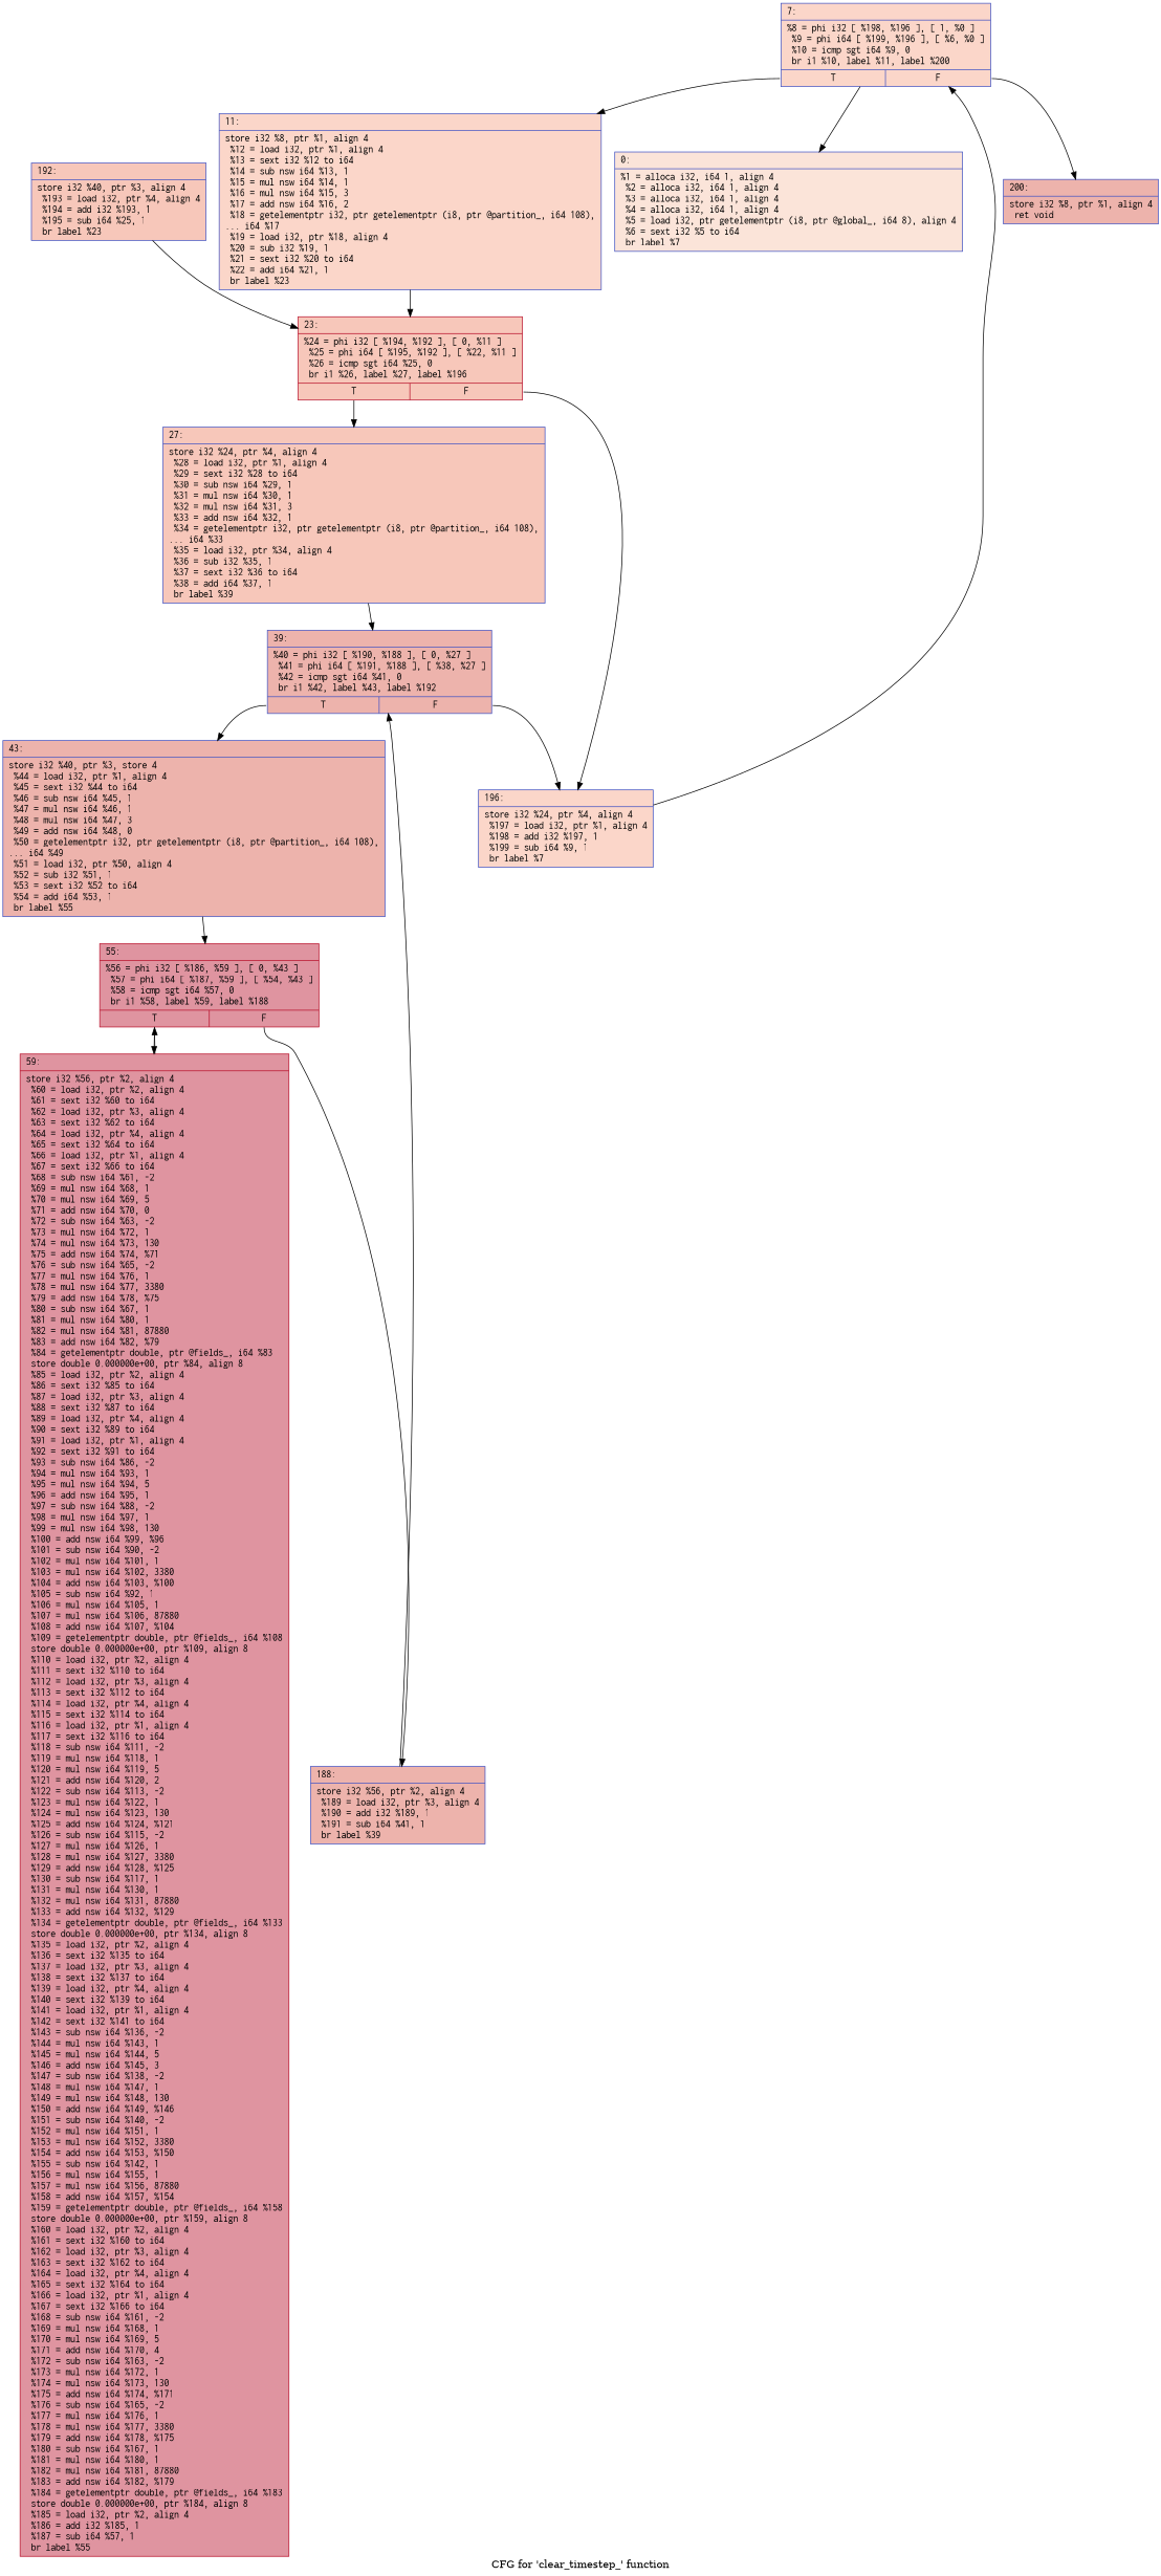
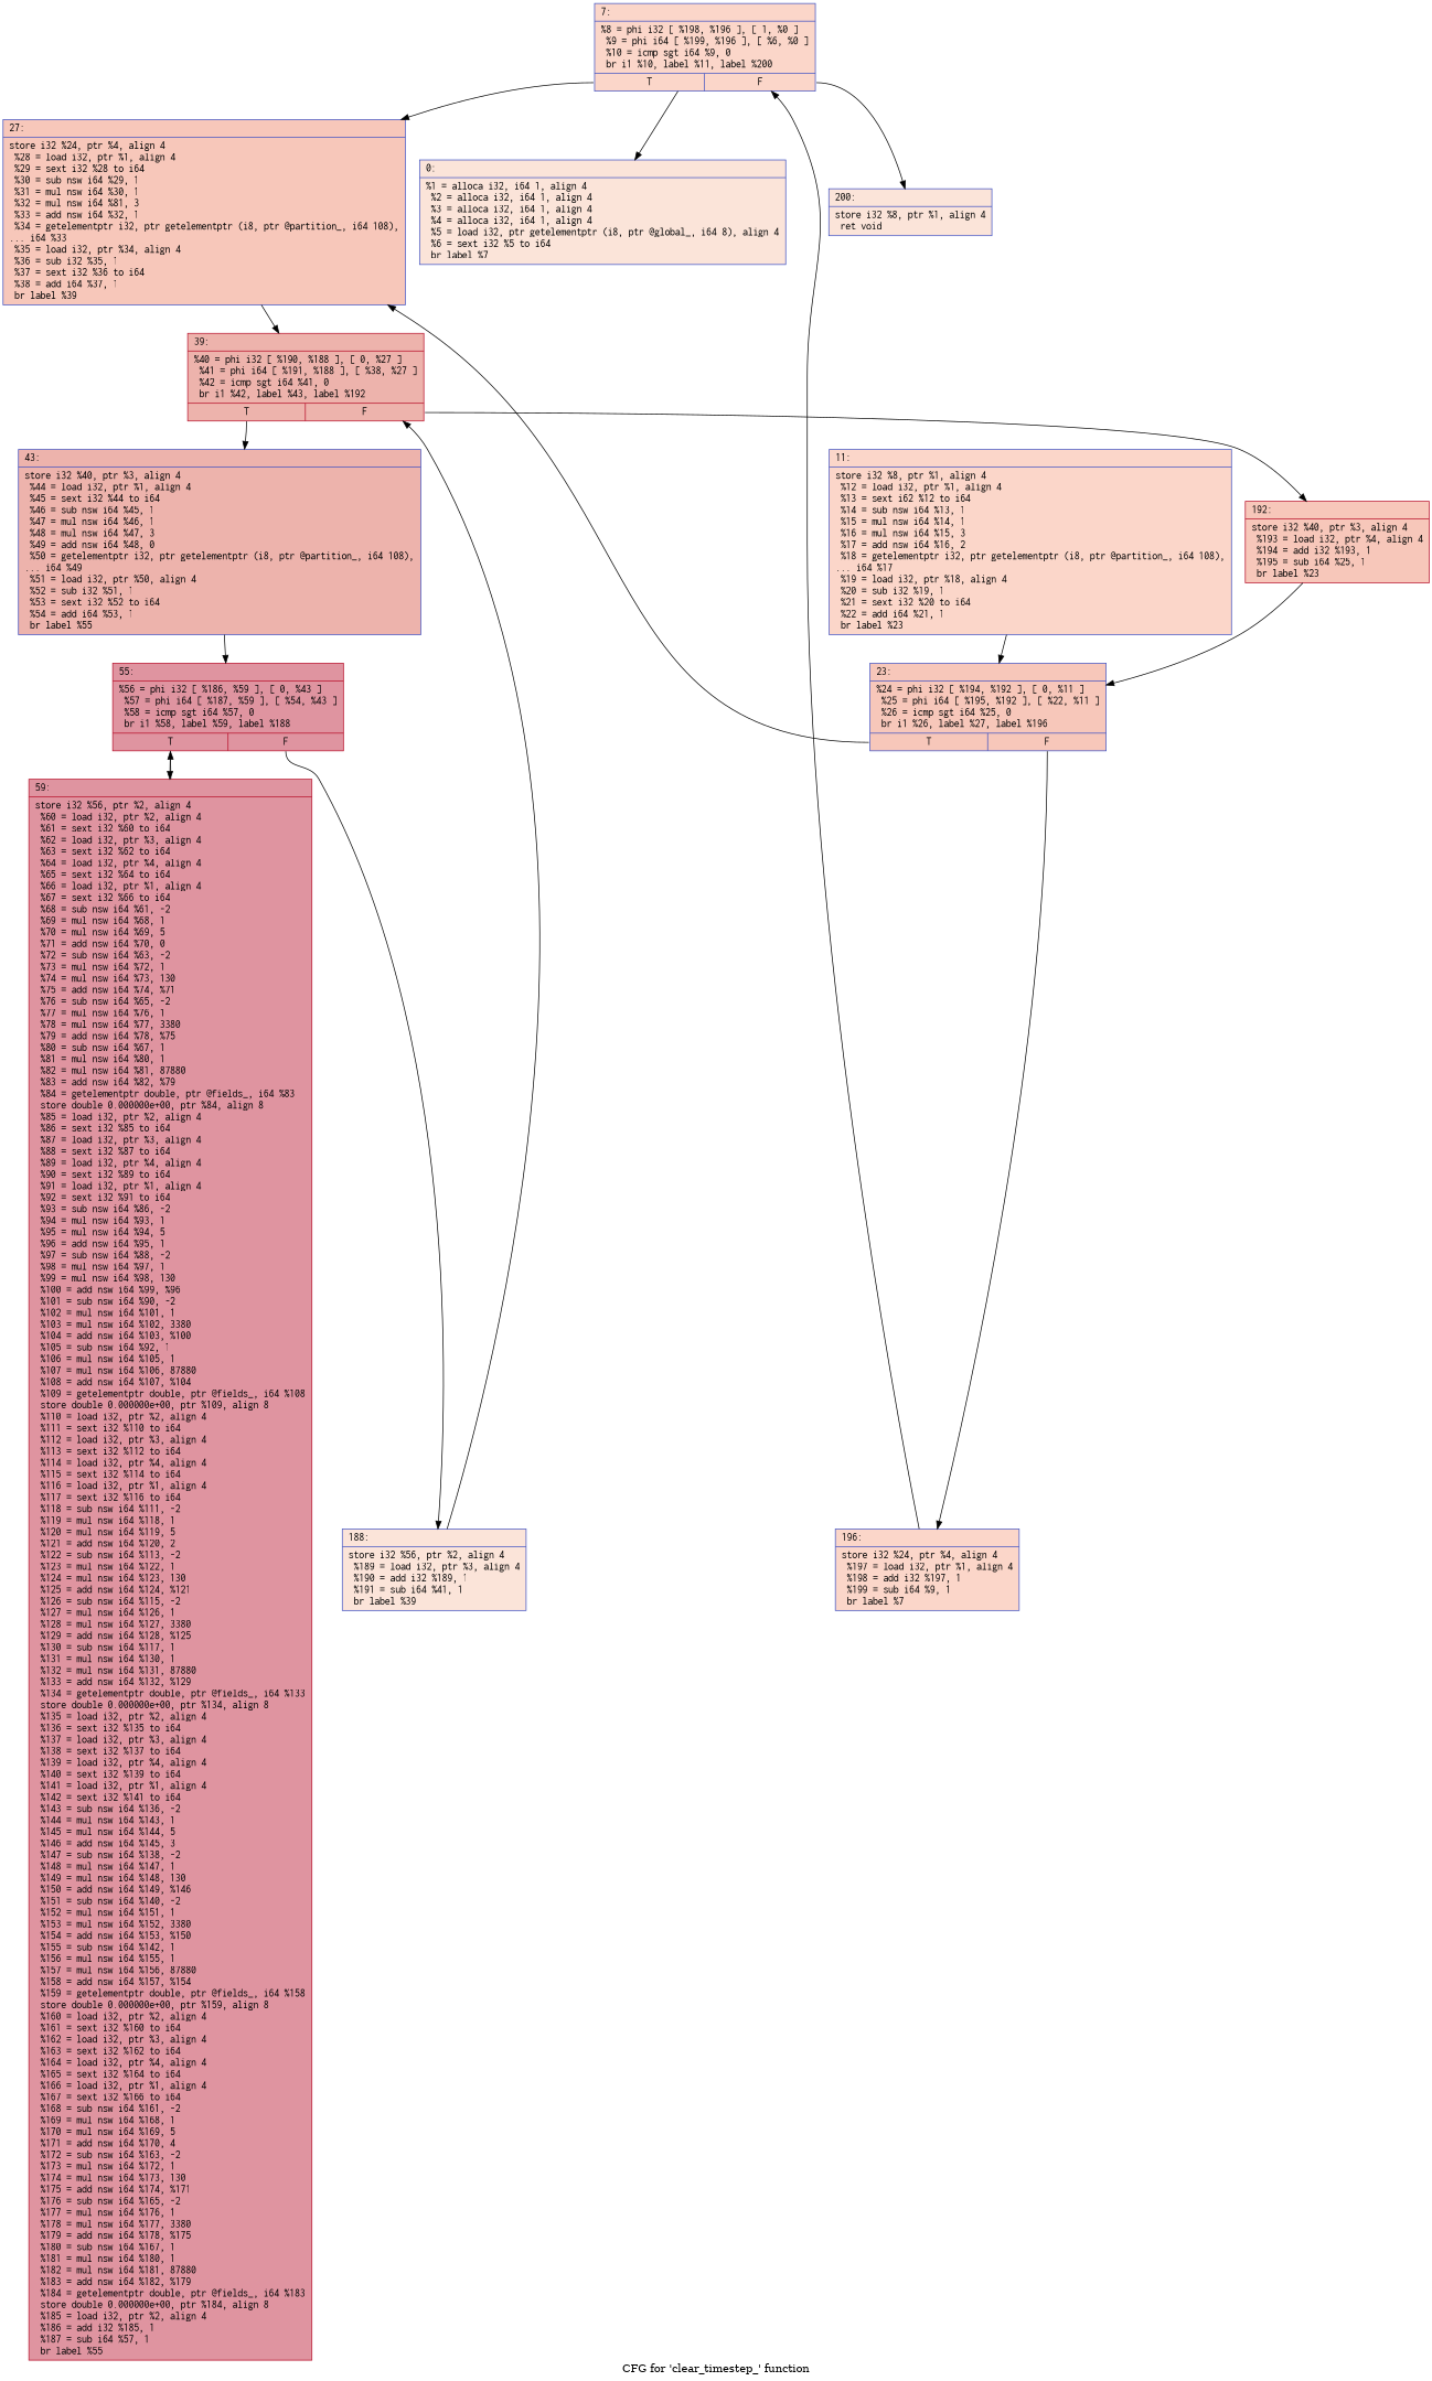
  digraph {
    label="CFG for 'clear_timestep_' function"
    node [color="#3d50c3ff" fillcolor="#f6a38570" fontname=Courier shape=record style=filled]
    n1 [fillcolor="#f5c1a970" label="{0:\l|  %1 = alloca i32, i64 1, align 4\l  %2 = alloca i32, i64 1, align 4\l  %3 = alloca i32, i64 1, align 4\l  %4 = alloca i32, i64 1, align 4\l  %5 = load i32, ptr getelementptr (i8, ptr @global_, i64 8), align 4\l  %6 = sext i32 %5 to i64\l  br label %7\l}"]
    n2 [label="{7:\l|  %8 = phi i32 [ %198, %196 ], [ 1, %0 ]\l  %9 = phi i64 [ %199, %196 ], [ %6, %0 ]\l  %10 = icmp sgt i64 %9, 0\l  br i1 %10, label %11, label %200\l|{<s0>T|<s1>F}}"]
-   n3 [label="{11:\l|  store i32 %8, ptr %1, align 4\l  %12 = load i32, ptr %1, align 4\l  %13 = sext i32 %12 to i64\l  %14 = sub nsw i64 %13, 1\l  %15 = mul nsw i64 %14, 1\l  %16 = mul nsw i64 %15, 3\l  %17 = add nsw i64 %16, 2\l  %18 = getelementptr i32, ptr getelementptr (i8, ptr @partition_, i64 108),\l... i64 %17\l  %19 = load i32, ptr %18, align 4\l  %20 = sub i32 %19, 1\l  %21 = sext i32 %20 to i64\l  %22 = add i64 %21, 1\l  br label %23\l}"]
-   n4 [fillcolor="#d6524470" label="{200:\l|  store i32 %8, ptr %1, align 4\l  ret void\l}"]
-   n5 [color="#b70d28ff" fillcolor="#ec7f6370" label="{23:\l|  %24 = phi i32 [ %194, %192 ], [ 0, %11 ]\l  %25 = phi i64 [ %195, %192 ], [ %22, %11 ]\l  %26 = icmp sgt i64 %25, 0\l  br i1 %26, label %27, label %196\l|{<s0>T|<s1>F}}"]
-   n6 [fillcolor="#ec7f6370" label="{27:\l|  store i32 %24, ptr %4, align 4\l  %28 = load i32, ptr %1, align 4\l  %29 = sext i32 %28 to i64\l  %30 = sub nsw i64 %29, 1\l  %31 = mul nsw i64 %30, 1\l  %32 = mul nsw i64 %31, 3\l  %33 = add nsw i64 %32, 1\l  %34 = getelementptr i32, ptr getelementptr (i8, ptr @partition_, i64 108),\l... i64 %33\l  %35 = load i32, ptr %34, align 4\l  %36 = sub i32 %35, 1\l  %37 = sext i32 %36 to i64\l  %38 = add i64 %37, 1\l  br label %39\l}"]
+   n3 [label="{11:\l|  store i32 %8, ptr %1, align 4\l  %12 = load i32, ptr %1, align 4\l  %13 = sext i62 %12 to i64\l  %14 = sub nsw i64 %13, 1\l  %15 = mul nsw i64 %14, 1\l  %16 = mul nsw i64 %15, 3\l  %17 = add nsw i64 %16, 2\l  %18 = getelementptr i32, ptr getelementptr (i8, ptr @partition_, i64 108),\l... i64 %17\l  %19 = load i32, ptr %18, align 4\l  %20 = sub i32 %19, 1\l  %21 = sext i32 %20 to i64\l  %22 = add i64 %21, 1\l  br label %23\l}"]
+   n4 [fillcolor="#f5c1a970" label="{200:\l|  store i32 %8, ptr %1, align 4\l  ret void\l}"]
+   n5 [fillcolor="#ec7f6370" label="{23:\l|  %24 = phi i32 [ %194, %192 ], [ 0, %11 ]\l  %25 = phi i64 [ %195, %192 ], [ %22, %11 ]\l  %26 = icmp sgt i64 %25, 0\l  br i1 %26, label %27, label %196\l|{<s0>T|<s1>F}}"]
+   n6 [fillcolor="#ec7f6370" label="{27:\l|  store i32 %24, ptr %4, align 4\l  %28 = load i32, ptr %1, align 4\l  %29 = sext i32 %28 to i64\l  %30 = sub nsw i64 %29, 1\l  %31 = mul nsw i64 %30, 1\l  %32 = mul nsw i64 %81, 3\l  %33 = add nsw i64 %32, 1\l  %34 = getelementptr i32, ptr getelementptr (i8, ptr @partition_, i64 108),\l... i64 %33\l  %35 = load i32, ptr %34, align 4\l  %36 = sub i32 %35, 1\l  %37 = sext i32 %36 to i64\l  %38 = add i64 %37, 1\l  br label %39\l}"]
    n7 [label="{196:\l|  store i32 %24, ptr %4, align 4\l  %197 = load i32, ptr %1, align 4\l  %198 = add i32 %197, 1\l  %199 = sub i64 %9, 1\l  br label %7\l}"]
-   n8 [fillcolor="#d6524470" label="{39:\l|  %40 = phi i32 [ %190, %188 ], [ 0, %27 ]\l  %41 = phi i64 [ %191, %188 ], [ %38, %27 ]\l  %42 = icmp sgt i64 %41, 0\l  br i1 %42, label %43, label %192\l|{<s0>T|<s1>F}}"]
-   n9 [fillcolor="#d6524470" label="{43:\l|  store i32 %40, ptr %3, store 4\l  %44 = load i32, ptr %1, align 4\l  %45 = sext i32 %44 to i64\l  %46 = sub nsw i64 %45, 1\l  %47 = mul nsw i64 %46, 1\l  %48 = mul nsw i64 %47, 3\l  %49 = add nsw i64 %48, 0\l  %50 = getelementptr i32, ptr getelementptr (i8, ptr @partition_, i64 108),\l... i64 %49\l  %51 = load i32, ptr %50, align 4\l  %52 = sub i32 %51, 1\l  %53 = sext i32 %52 to i64\l  %54 = add i64 %53, 1\l  br label %55\l}"]
-   n10 [fillcolor="#ec7f6370" label="{192:\l|  store i32 %40, ptr %3, align 4\l  %193 = load i32, ptr %4, align 4\l  %194 = add i32 %193, 1\l  %195 = sub i64 %25, 1\l  br label %23\l}"]
+   n8 [color="#b70d28ff" fillcolor="#d6524470" label="{39:\l|  %40 = phi i32 [ %190, %188 ], [ 0, %27 ]\l  %41 = phi i64 [ %191, %188 ], [ %38, %27 ]\l  %42 = icmp sgt i64 %41, 0\l  br i1 %42, label %43, label %192\l|{<s0>T|<s1>F}}"]
+   n9 [fillcolor="#d6524470" label="{43:\l|  store i32 %40, ptr %3, align 4\l  %44 = load i32, ptr %1, align 4\l  %45 = sext i32 %44 to i64\l  %46 = sub nsw i64 %45, 1\l  %47 = mul nsw i64 %46, 1\l  %48 = mul nsw i64 %47, 3\l  %49 = add nsw i64 %48, 0\l  %50 = getelementptr i32, ptr getelementptr (i8, ptr @partition_, i64 108),\l... i64 %49\l  %51 = load i32, ptr %50, align 4\l  %52 = sub i32 %51, 1\l  %53 = sext i32 %52 to i64\l  %54 = add i64 %53, 1\l  br label %55\l}"]
+   n10 [color="#b70d28ff" fillcolor="#ec7f6370" label="{192:\l|  store i32 %40, ptr %3, align 4\l  %193 = load i32, ptr %4, align 4\l  %194 = add i32 %193, 1\l  %195 = sub i64 %25, 1\l  br label %23\l}"]
    n11 [color="#b70d28ff" fillcolor="#b70d2870" label="{55:\l|  %56 = phi i32 [ %186, %59 ], [ 0, %43 ]\l  %57 = phi i64 [ %187, %59 ], [ %54, %43 ]\l  %58 = icmp sgt i64 %57, 0\l  br i1 %58, label %59, label %188\l|{<s0>T|<s1>F}}"]
    n12 [color="#b70d28ff" fillcolor="#b70d2870" label="{59:\l|  store i32 %56, ptr %2, align 4\l  %60 = load i32, ptr %2, align 4\l  %61 = sext i32 %60 to i64\l  %62 = load i32, ptr %3, align 4\l  %63 = sext i32 %62 to i64\l  %64 = load i32, ptr %4, align 4\l  %65 = sext i32 %64 to i64\l  %66 = load i32, ptr %1, align 4\l  %67 = sext i32 %66 to i64\l  %68 = sub nsw i64 %61, -2\l  %69 = mul nsw i64 %68, 1\l  %70 = mul nsw i64 %69, 5\l  %71 = add nsw i64 %70, 0\l  %72 = sub nsw i64 %63, -2\l  %73 = mul nsw i64 %72, 1\l  %74 = mul nsw i64 %73, 130\l  %75 = add nsw i64 %74, %71\l  %76 = sub nsw i64 %65, -2\l  %77 = mul nsw i64 %76, 1\l  %78 = mul nsw i64 %77, 3380\l  %79 = add nsw i64 %78, %75\l  %80 = sub nsw i64 %67, 1\l  %81 = mul nsw i64 %80, 1\l  %82 = mul nsw i64 %81, 87880\l  %83 = add nsw i64 %82, %79\l  %84 = getelementptr double, ptr @fields_, i64 %83\l  store double 0.000000e+00, ptr %84, align 8\l  %85 = load i32, ptr %2, align 4\l  %86 = sext i32 %85 to i64\l  %87 = load i32, ptr %3, align 4\l  %88 = sext i32 %87 to i64\l  %89 = load i32, ptr %4, align 4\l  %90 = sext i32 %89 to i64\l  %91 = load i32, ptr %1, align 4\l  %92 = sext i32 %91 to i64\l  %93 = sub nsw i64 %86, -2\l  %94 = mul nsw i64 %93, 1\l  %95 = mul nsw i64 %94, 5\l  %96 = add nsw i64 %95, 1\l  %97 = sub nsw i64 %88, -2\l  %98 = mul nsw i64 %97, 1\l  %99 = mul nsw i64 %98, 130\l  %100 = add nsw i64 %99, %96\l  %101 = sub nsw i64 %90, -2\l  %102 = mul nsw i64 %101, 1\l  %103 = mul nsw i64 %102, 3380\l  %104 = add nsw i64 %103, %100\l  %105 = sub nsw i64 %92, 1\l  %106 = mul nsw i64 %105, 1\l  %107 = mul nsw i64 %106, 87880\l  %108 = add nsw i64 %107, %104\l  %109 = getelementptr double, ptr @fields_, i64 %108\l  store double 0.000000e+00, ptr %109, align 8\l  %110 = load i32, ptr %2, align 4\l  %111 = sext i32 %110 to i64\l  %112 = load i32, ptr %3, align 4\l  %113 = sext i32 %112 to i64\l  %114 = load i32, ptr %4, align 4\l  %115 = sext i32 %114 to i64\l  %116 = load i32, ptr %1, align 4\l  %117 = sext i32 %116 to i64\l  %118 = sub nsw i64 %111, -2\l  %119 = mul nsw i64 %118, 1\l  %120 = mul nsw i64 %119, 5\l  %121 = add nsw i64 %120, 2\l  %122 = sub nsw i64 %113, -2\l  %123 = mul nsw i64 %122, 1\l  %124 = mul nsw i64 %123, 130\l  %125 = add nsw i64 %124, %121\l  %126 = sub nsw i64 %115, -2\l  %127 = mul nsw i64 %126, 1\l  %128 = mul nsw i64 %127, 3380\l  %129 = add nsw i64 %128, %125\l  %130 = sub nsw i64 %117, 1\l  %131 = mul nsw i64 %130, 1\l  %132 = mul nsw i64 %131, 87880\l  %133 = add nsw i64 %132, %129\l  %134 = getelementptr double, ptr @fields_, i64 %133\l  store double 0.000000e+00, ptr %134, align 8\l  %135 = load i32, ptr %2, align 4\l  %136 = sext i32 %135 to i64\l  %137 = load i32, ptr %3, align 4\l  %138 = sext i32 %137 to i64\l  %139 = load i32, ptr %4, align 4\l  %140 = sext i32 %139 to i64\l  %141 = load i32, ptr %1, align 4\l  %142 = sext i32 %141 to i64\l  %143 = sub nsw i64 %136, -2\l  %144 = mul nsw i64 %143, 1\l  %145 = mul nsw i64 %144, 5\l  %146 = add nsw i64 %145, 3\l  %147 = sub nsw i64 %138, -2\l  %148 = mul nsw i64 %147, 1\l  %149 = mul nsw i64 %148, 130\l  %150 = add nsw i64 %149, %146\l  %151 = sub nsw i64 %140, -2\l  %152 = mul nsw i64 %151, 1\l  %153 = mul nsw i64 %152, 3380\l  %154 = add nsw i64 %153, %150\l  %155 = sub nsw i64 %142, 1\l  %156 = mul nsw i64 %155, 1\l  %157 = mul nsw i64 %156, 87880\l  %158 = add nsw i64 %157, %154\l  %159 = getelementptr double, ptr @fields_, i64 %158\l  store double 0.000000e+00, ptr %159, align 8\l  %160 = load i32, ptr %2, align 4\l  %161 = sext i32 %160 to i64\l  %162 = load i32, ptr %3, align 4\l  %163 = sext i32 %162 to i64\l  %164 = load i32, ptr %4, align 4\l  %165 = sext i32 %164 to i64\l  %166 = load i32, ptr %1, align 4\l  %167 = sext i32 %166 to i64\l  %168 = sub nsw i64 %161, -2\l  %169 = mul nsw i64 %168, 1\l  %170 = mul nsw i64 %169, 5\l  %171 = add nsw i64 %170, 4\l  %172 = sub nsw i64 %163, -2\l  %173 = mul nsw i64 %172, 1\l  %174 = mul nsw i64 %173, 130\l  %175 = add nsw i64 %174, %171\l  %176 = sub nsw i64 %165, -2\l  %177 = mul nsw i64 %176, 1\l  %178 = mul nsw i64 %177, 3380\l  %179 = add nsw i64 %178, %175\l  %180 = sub nsw i64 %167, 1\l  %181 = mul nsw i64 %180, 1\l  %182 = mul nsw i64 %181, 87880\l  %183 = add nsw i64 %182, %179\l  %184 = getelementptr double, ptr @fields_, i64 %183\l  store double 0.000000e+00, ptr %184, align 8\l  %185 = load i32, ptr %2, align 4\l  %186 = add i32 %185, 1\l  %187 = sub i64 %57, 1\l  br label %55\l}"]
-   n13 [fillcolor="#d6524470" label="{188:\l|  store i32 %56, ptr %2, align 4\l  %189 = load i32, ptr %3, align 4\l  %190 = add i32 %189, 1\l  %191 = sub i64 %41, 1\l  br label %39\l}"]
+   n13 [fillcolor="#f5c1a970" label="{188:\l|  store i32 %56, ptr %2, align 4\l  %189 = load i32, ptr %3, align 4\l  %190 = add i32 %189, 1\l  %191 = sub i64 %41, 1\l  br label %39\l}"]
    n2 -> n1
-   n2 -> n3 [tailport=s0]
+   n2 -> n6 [tailport=s0]
    n2 -> n4 [tailport=s1]
    n3 -> n5
    n5 -> n6 [tailport=s0]
    n5 -> n7 [tailport=s1]
    n6 -> n8
    n7 -> n2
    n8 -> n9 [tailport=s0]
-   n8 -> n7 [tailport=s1]
+   n8 -> n10 [tailport=s1]
    n9 -> n11
    n10 -> n5
    n11 -> n12 [tailport=s0]
    n11 -> n13 [tailport=s1]
    n12 -> n11
    n13 -> n8
  }
